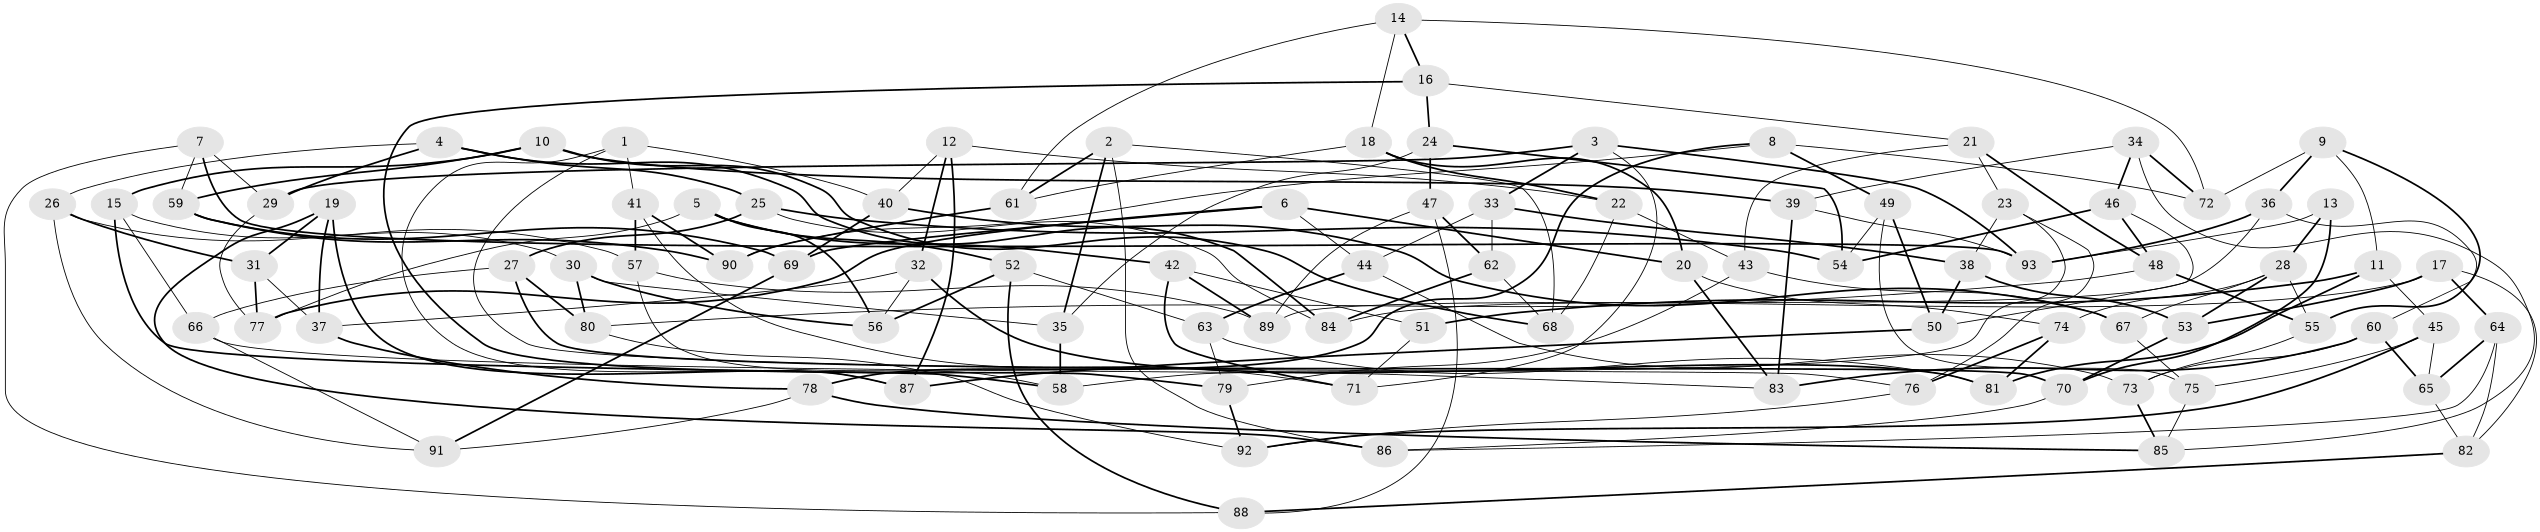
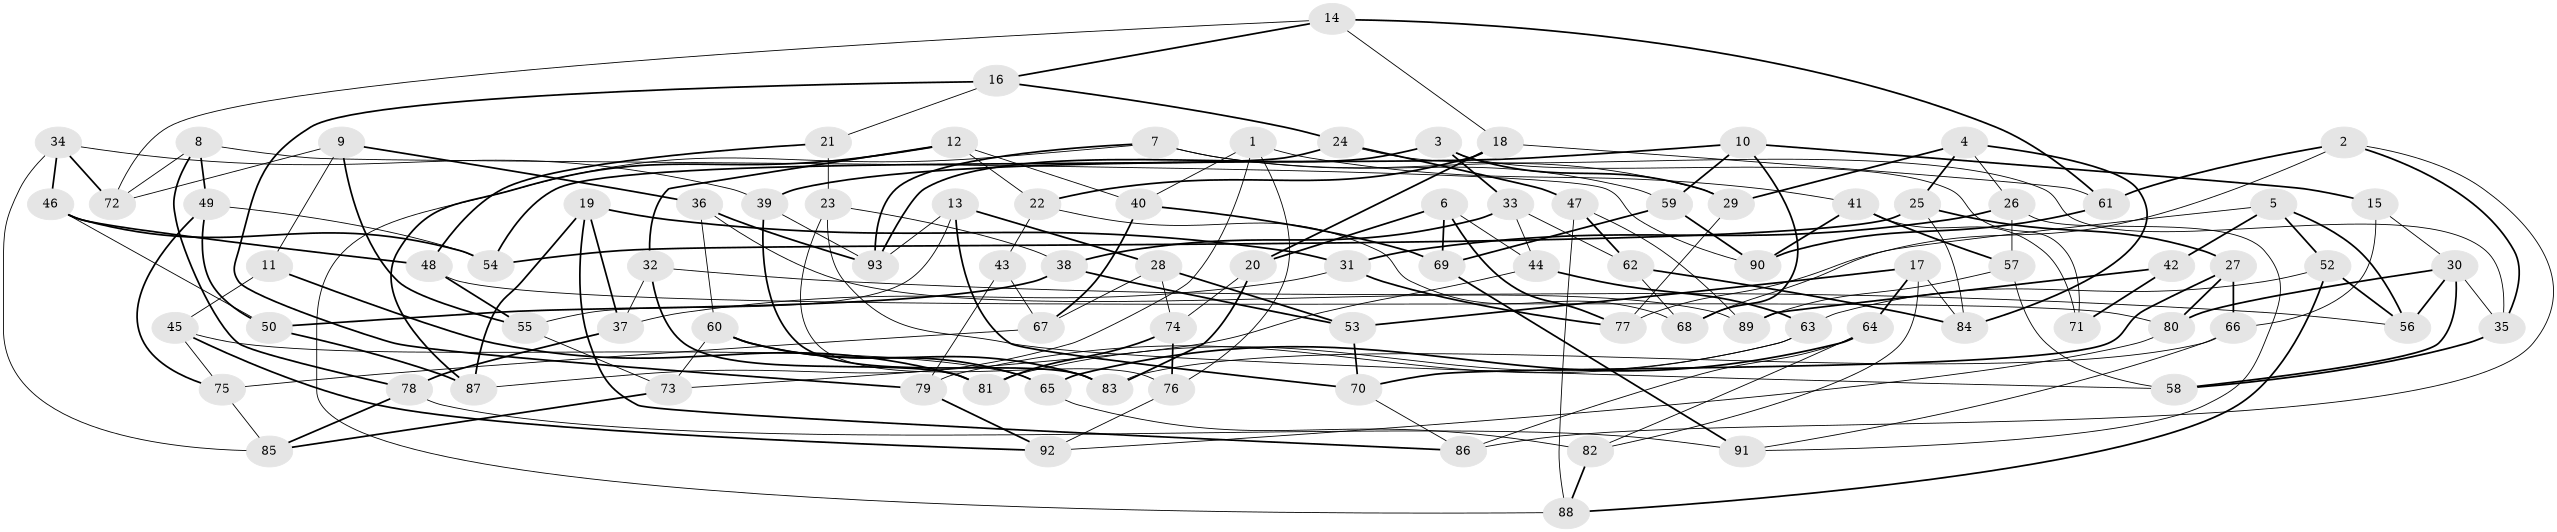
  graph {
    node [color=gray90 style=filled]
    edge [style=bold]
    1
    40
    41
    76
    87
    69
    67
    71
    90
    57
    92
    2
    35
    61
    68
    86
    58
    3
    29
    33
    93
    77
    44
    38
    62
    4
    25
    26
    84
    54
    27
    31
    91
    5
    42
    52
    56
-   51
    89
    88
    63
    6
    20
    74
    83
    73
    7
    59
    8
    49
    72
    78
    50
    75
    85
    9
    11
    36
    55
    45
    81
    60
    10
    15
    39
    30
    66
    65
    12
    22
    32
    43
    37
    13
    28
    70
    53
    14
    16
    18
    21
    24
    79
    80
    23
    48
    47
    17
    64
    82
    19
    34
    46
    1 -- 40 [style=solid]
    1 -- 41 [style=solid]
    1 -- 76 [style=solid]
    1 -- 87 [style=solid]
    40 -- 69
    40 -- 67
    41 -- 71 [style=solid]
    41 -- 90
    41 -- 57
    76 -- 92 [style=solid]
    69 -- 91
    67 -- 75 [style=solid]
    57 -- 58 [style=solid]
    57 -- 89 [style=solid]
    2 -- 35
    2 -- 61
    2 -- 68 [style=solid]
    2 -- 86 [style=solid]
    35 -- 58
    61 -- 90
    3 -- 71 [style=solid]
    3 -- 29
    3 -- 33
    3 -- 93
    29 -- 77 [style=solid]
    33 -- 44 [style=solid]
    33 -- 38
    33 -- 62 [style=solid]
    44 -- 63
    44 -- 73 [style=solid]
    38 -- 50
    38 -- 53
    62 -- 68 [style=solid]
    62 -- 84
    4 -- 29
    4 -- 25
    4 -- 26 [style=solid]
    4 -- 84
    25 -- 84 [style=solid]
    25 -- 54
    25 -- 27
    26 -- 57 [style=solid]
    26 -- 31
    26 -- 91 [style=solid]
-   27 -- 66 [style=solid]
+   27 -- 66
    27 -- 70
    27 -- 80
    31 -- 77
    31 -- 37 [style=solid]
    5 -- 77 [style=solid]
    5 -- 42
    5 -- 52
    5 -- 56
    42 -- 71
-   42 -- 51 [style=solid]
    42 -- 89
    52 -- 56
    52 -- 88
    52 -- 63 [style=solid]
-   51 -- 71 [style=solid]
    63 -- 81 [style=solid]
    63 -- 79 [style=solid]
    6 -- 69
    6 -- 77
    6 -- 44 [style=solid]
    6 -- 20
    20 -- 74 [style=solid]
    20 -- 83
    74 -- 76
    74 -- 81
    73 -- 85
    7 -- 29 [style=solid]
    7 -- 93
    7 -- 88 [style=solid]
    7 -- 59 [style=solid]
    59 -- 69
    59 -- 90
    8 -- 90 [style=solid]
    8 -- 49
    8 -- 72 [style=solid]
    8 -- 78
    49 -- 54 [style=solid]
    49 -- 50
-   49 -- 75 [style=solid]
+   49 -- 75
    78 -- 91 [style=solid]
    78 -- 85
    50 -- 87
    75 -- 85 [style=solid]
    9 -- 72 [style=solid]
    9 -- 11 [style=solid]
    9 -- 36
    9 -- 55
-   11 -- 51
    11 -- 45 [style=solid]
    11 -- 81
    36 -- 93
    36 -- 89 [style=solid]
    36 -- 60 [style=solid]
    55 -- 73 [style=solid]
    45 -- 92
    45 -- 75 [style=solid]
    45 -- 65 [style=solid]
    60 -- 83
    60 -- 73 [style=solid]
    60 -- 65
    10 -- 68
    10 -- 59
    10 -- 15
    10 -- 39
-   15 -- 58
+   30 -- 58
    15 -- 30 [style=solid]
    15 -- 66 [style=solid]
    39 -- 93 [style=solid]
    39 -- 83
    30 -- 35 [style=solid]
    30 -- 56
    30 -- 80
    66 -- 91 [style=solid]
    66 -- 83 [style=solid]
    65 -- 82 [style=solid]
    12 -- 40 [style=solid]
    12 -- 87
    12 -- 22 [style=solid]
    12 -- 32
    22 -- 68 [style=solid]
    22 -- 43 [style=solid]
    32 -- 56 [style=solid]
    32 -- 81
    32 -- 37 [style=solid]
    43 -- 67 [style=solid]
    43 -- 79 [style=solid]
    37 -- 78
    13 -- 93 [style=solid]
-   28 -- 55 [style=solid]
+   13 -- 55 [style=solid]
    13 -- 28
    13 -- 70
    28 -- 67 [style=solid]
    28 -- 74 [style=solid]
    28 -- 53
    70 -- 86 [style=solid]
    53 -- 70
-   14 -- 61 [style=solid]
+   14 -- 61
    14 -- 72 [style=solid]
    14 -- 16
    14 -- 18 [style=solid]
    16 -- 21 [style=solid]
    16 -- 24
    16 -- 79
    18 -- 61 [style=solid]
    18 -- 20
    18 -- 22
-   21 -- 43 [style=solid]
    21 -- 23 [style=solid]
    21 -- 48
    24 -- 35 [style=solid]
    24 -- 54
    24 -- 47
    79 -- 92
    80 -- 92 [style=solid]
    23 -- 76 [style=solid]
    23 -- 58 [style=solid]
    23 -- 38 [style=solid]
    48 -- 55
    48 -- 80 [style=solid]
    47 -- 62
    47 -- 89 [style=solid]
    47 -- 88 [style=solid]
    17 -- 84 [style=solid]
    17 -- 53
    17 -- 64
    17 -- 82 [style=solid]
    64 -- 86 [style=solid]
    64 -- 65
    64 -- 82 [style=solid]
    82 -- 88
    19 -- 87
    19 -- 86
    19 -- 31
    19 -- 37
    34 -- 72
    34 -- 85 [style=solid]
    34 -- 39 [style=solid]
    34 -- 46
    46 -- 54
    46 -- 50 [style=solid]
    46 -- 48
  }
